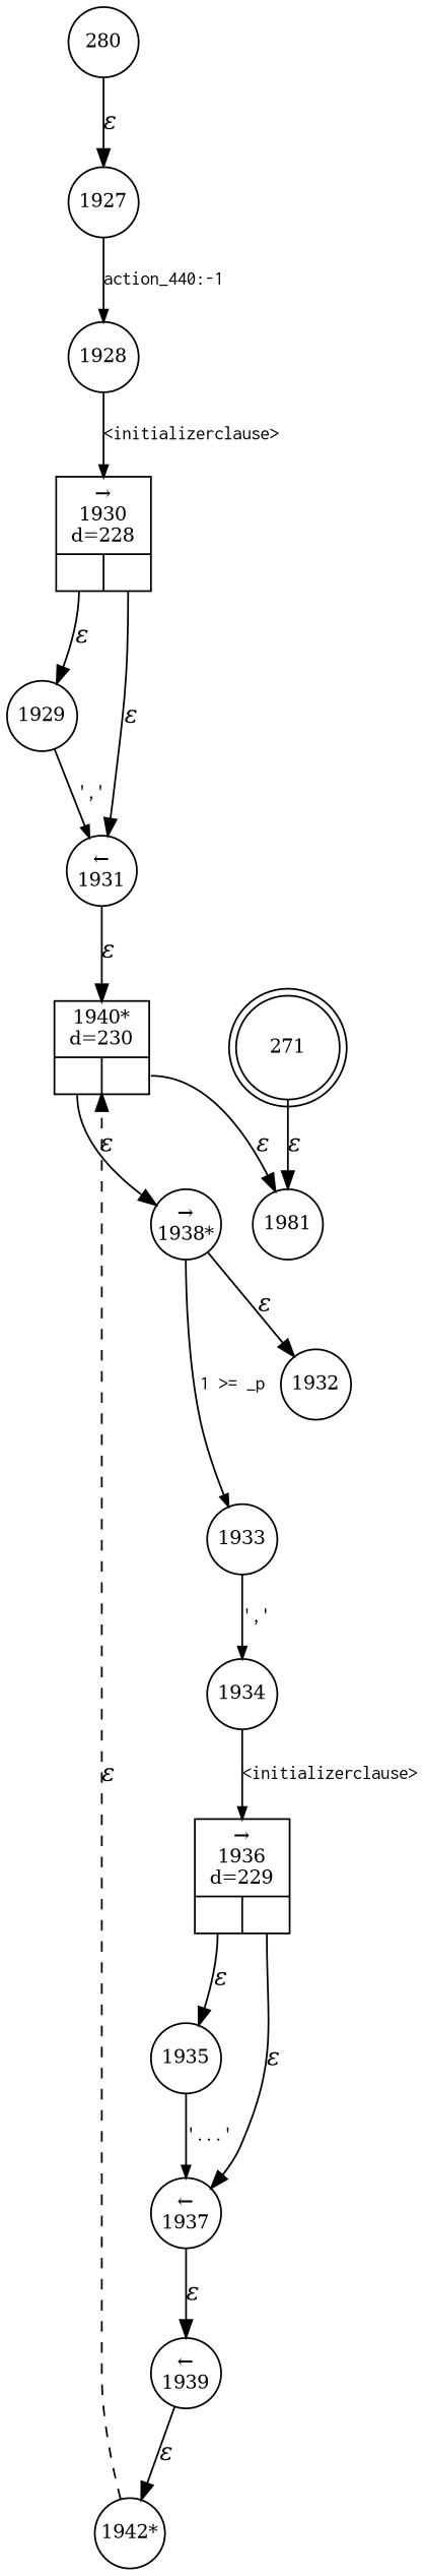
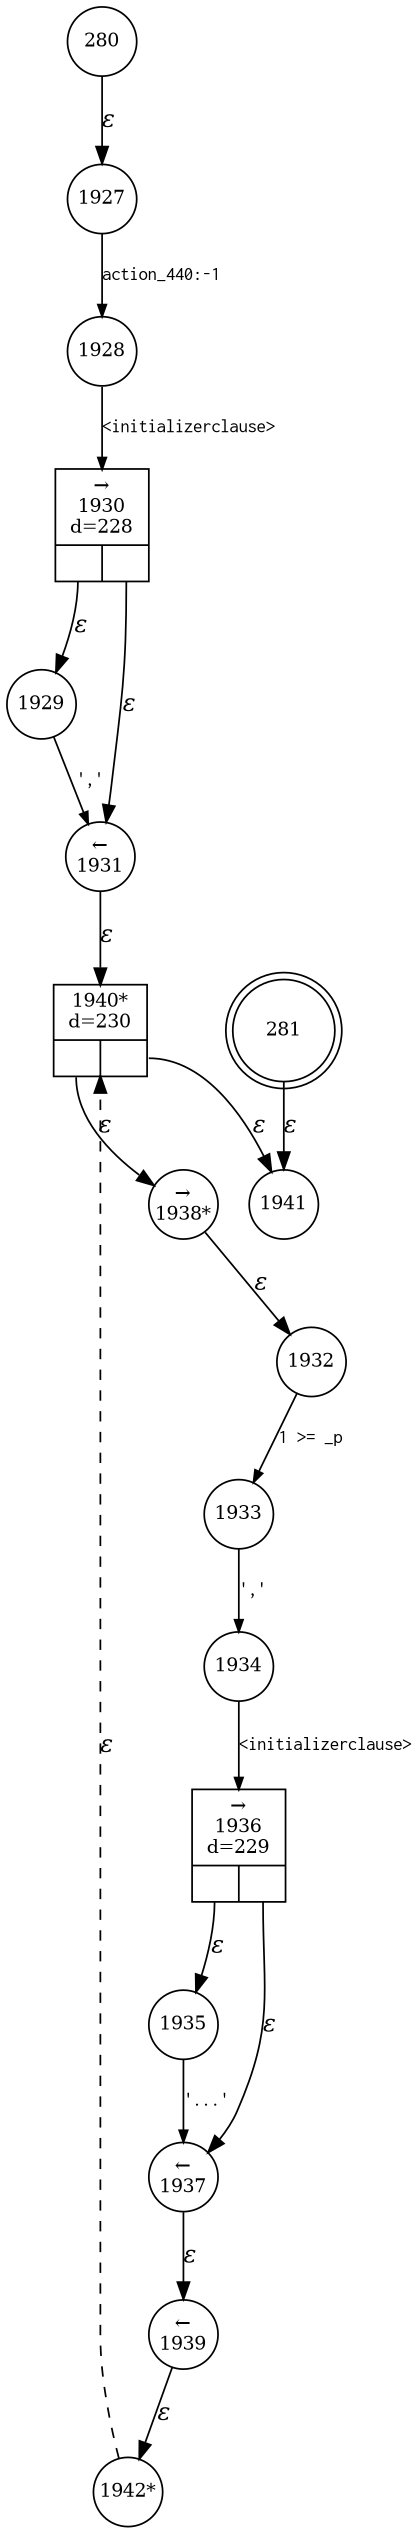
  digraph {
    rankdir=TB
    node [fixedsize=true fontsize=11 shape=circle peripheries=1]
    edge [fontname="Times-Italic"]
-   n1 [label=271 shape=doublecircle width=.6 peripheries=""]
-   n2 [label=1981 width=.55]
+   n1 [label=281 shape=doublecircle width=.6 peripheries=""]
+   n2 [label=1941 width=.55]
    n3 [label=1927 width=.55]
    n4 [label=1928 width=.55]
    n5 [fixedsize=false label="{&rarr;\n1930\nd=228|{<p0>|<p1>}}" shape=record]
    n6 [label=1929 width=.55]
    n7 [label="&larr;\n1931" width=.55]
    n8 [fixedsize=false label="{1940*\nd=230|{<p0>|<p1>}}" shape=record]
    n9 [label="&rarr;\n1938*" width=.55]
    n10 [label=1932 width=.55]
    n11 [label=1933 width=.55]
    n12 [label=1934 width=.55]
    n13 [fixedsize=false label="{&rarr;\n1936\nd=229|{<p0>|<p1>}}" shape=record]
    n14 [label=1935 width=.55]
    n15 [label="&larr;\n1937" width=.55]
    n16 [label="&larr;\n1939" width=.55]
    n17 [label="1942*" width=.55]
    n18 [label=280 width=.55]
    n1 -> n2 [label="&epsilon;"]
    n3 -> n4 [arrowhead=normal arrowsize=.7 fontname=Courier fontsize=11 label="action_440:-1"]
    n4 -> n5 [arrowhead=normal arrowsize=.7 fontname=Courier fontsize=11 label="<initializerclause>"]
    n5 -> n6 [label="&epsilon;" tailport=p0]
    n5 -> n7 [label="&epsilon;" tailport=p1]
    n6 -> n7 [arrowhead=normal arrowsize=.7 fontname=Courier fontsize=11 label="','"]
    n7 -> n8 [label="&epsilon;"]
    n8 -> n2 [label="&epsilon;" tailport=p1]
    n8 -> n9 [label="&epsilon;" tailport=p0]
    n9 -> n10 [label="&epsilon;"]
-   n9 -> n11 [arrowhead=normal arrowsize=.7 fontname=Courier fontsize=11 label="1 >= _p"]
+   n10 -> n11 [arrowhead=normal arrowsize=.7 fontname=Courier fontsize=11 label="1 >= _p"]
    n11 -> n12 [arrowhead=normal arrowsize=.7 fontname=Courier fontsize=11 label="','"]
    n12 -> n13 [arrowhead=normal arrowsize=.7 fontname=Courier fontsize=11 label="<initializerclause>"]
    n13 -> n14 [label="&epsilon;" tailport=p0]
    n13 -> n15 [label="&epsilon;" tailport=p1]
    n14 -> n15 [arrowhead=normal arrowsize=.7 fontname=Courier fontsize=11 label="'...'"]
    n15 -> n16 [label="&epsilon;"]
    n16 -> n17 [label="&epsilon;"]
    n17 -> n8 [label="&epsilon;" style=dashed]
    n18 -> n3 [label="&epsilon;"]
  }
